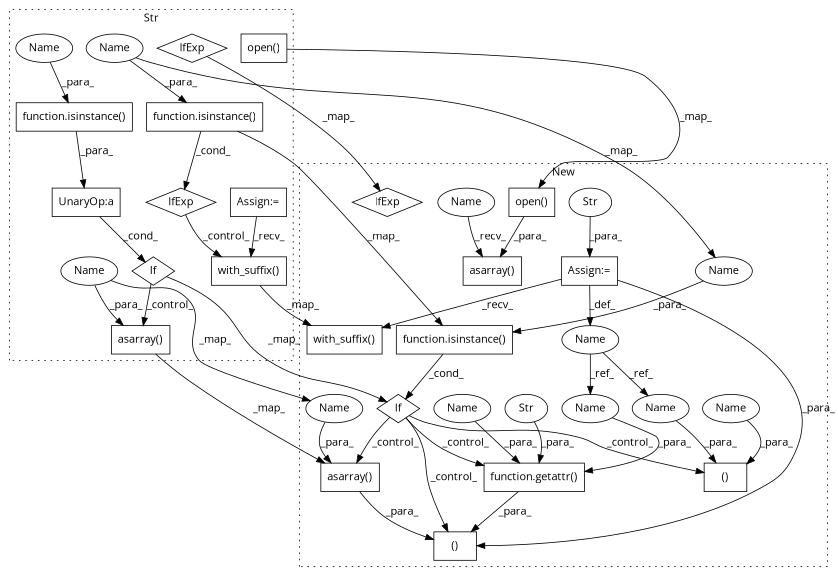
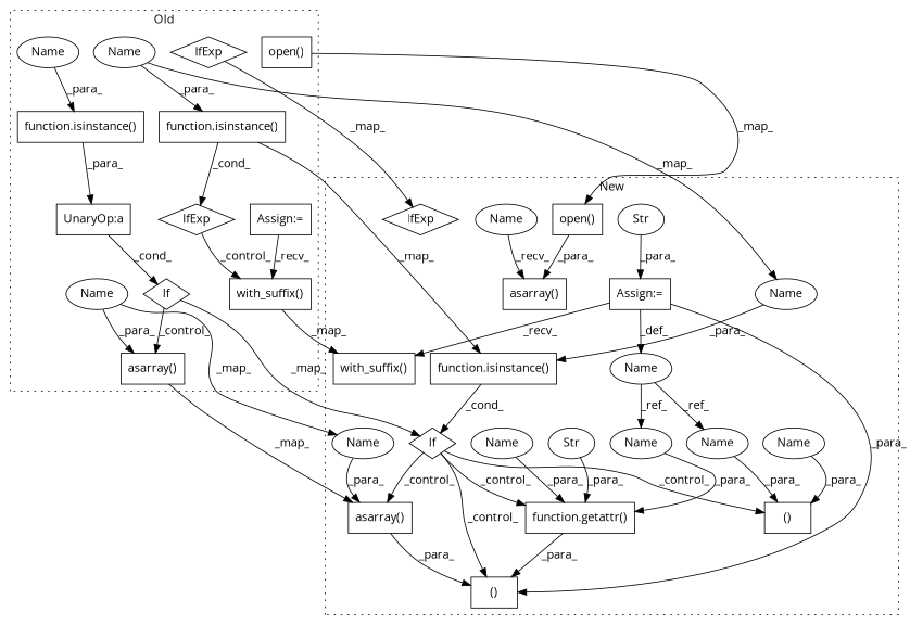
  digraph {
    fontname="Open Sans"
    node [a=75 l="11,1" shape=box fontname="Open Sans"]
    edge [fontname="Open Sans"]
    n1 [l="30,1" label="with_suffix()" s="9869,9905"]
    n2 [a=61 l=30 label="UnaryOp:a" s=9980]
    n3 [label="open()" s="9710,9787"]
    n4 [a=96 l=3 label=If s=9977 shape=diamond]
    n5 [label="asarray()" s="10033,10046"]
    n6 [a=51 l="4,6" label=IfExp s="9911,9942" shape=diamond]
    n7 [a=51 l="4,6" label=IfExp s="9754,9779" shape=diamond]
    n8 [label="function.isinstance()" s="9915,9941"]
    n9 [a=68 l=3 label="Assign:=" s=9828]
    n10 [label="function.isinstance()" s="9984,10009"]
    n11 [a=87 l=2 label=Name s=9926 shape=ellipse]
    n12 [a=87 l=2 label=Name s=9995 shape=ellipse]
    n13 [a=87 l=2 label=Name s=10044 shape=ellipse]
    n14 [l="20,1" label="with_suffix()" s="9996,10022"]
    n15 [l="8,1" label="function.getattr()" s="9944,9969"]
    n16 [a=54 l=3 label="()" s=9922]
    n17 [label="open()" s="9761,9838"]
    n18 [a=54 l=28 label="()" s=9942]
    n19 [a=66 l=10 label=Str s=9956 shape=ellipse]
    n20 [a=96 l=0 label=If s=9862 shape=diamond]
    n21 [label="asarray()" s="9928,9941"]
    n22 [label="asarray()" s="9750,9839"]
    n23 [a=87 l=1 label=Name s=9643 shape=ellipse]
    n24 [a=51 l="4,6" label=IfExp s="9805,9830" shape=diamond]
    n25 [label="function.isinstance()" s="9862,9888"]
    n26 [a=68 l=3 label="Assign:=" s=9644]
    n27 [a=66 l=11 label=Str s=9647 shape=ellipse]
    n28 [a=87 l=2 label=Name s=9873 shape=ellipse]
    n29 [a=87 l=2 label=Name s=9920 shape=ellipse]
    n30 [a=87 l=2 label=Name s=9952 shape=ellipse]
    n31 [a=87 l=2 label=Name s=9939 shape=ellipse]
    n32 [a=87 l=2 label=Name s=9750 shape=ellipse]
    n33 [a=87 l=1 label=Name s=9968 shape=ellipse]
    n34 [a=87 l=1 label=Name s=9924 shape=ellipse]
    subgraph cluster_1 {
-     label=Str
+     label=Old
      style=dotted
      n1
      n2
      n3
      n4
      n5
      n6
      n7
      n8
      n9
      n10
      n11
      n12
      n13
    }
    subgraph cluster_2 {
      label=New
      style=dotted
      n14
      n15
      n16
      n17
      n18
      n19
      n20
      n21
      n22
      n23
      n24
      n25
      n26
      n27
      n28
      n29
      n30
      n31
      n32
      n33
      n34
    }
    n1 -> n14 [label=_map_]
    n2 -> n4 [label=_cond_]
    n3 -> n17 [label=_map_]
    n4 -> n5 [label=_control_]
    n4 -> n20 [label=_map_]
    n5 -> n21 [label=_map_]
    n6 -> n1 [label=_control_]
    n7 -> n24 [label=_map_]
    n8 -> n6 [label=_cond_]
    n8 -> n25 [label=_map_]
    n9 -> n1 [label=_recv_]
    n10 -> n2 [label=_para_]
    n11 -> n8 [label=_para_]
    n11 -> n28 [label=_map_]
    n12 -> n10 [label=_para_]
    n13 -> n5 [label=_para_]
    n13 -> n31 [label=_map_]
    n15 -> n18 [label=_para_]
    n17 -> n22 [label=_para_]
    n19 -> n15 [label=_para_]
    n20 -> n15 [label=_control_]
    n20 -> n16 [label=_control_]
    n20 -> n18 [label=_control_]
    n20 -> n21 [label=_control_]
    n21 -> n18 [label=_para_]
    n23 -> n33 [label=_ref_]
    n23 -> n34 [label=_ref_]
    n25 -> n20 [label=_cond_]
    n26 -> n14 [label=_recv_]
    n26 -> n18 [label=_para_]
    n26 -> n23 [label=_def_]
    n27 -> n26 [label=_para_]
    n28 -> n25 [label=_para_]
    n29 -> n16 [label=_para_]
    n30 -> n15 [label=_para_]
    n31 -> n21 [label=_para_]
    n32 -> n22 [label=_recv_]
    n33 -> n15 [label=_para_]
    n34 -> n16 [label=_para_]
  }
